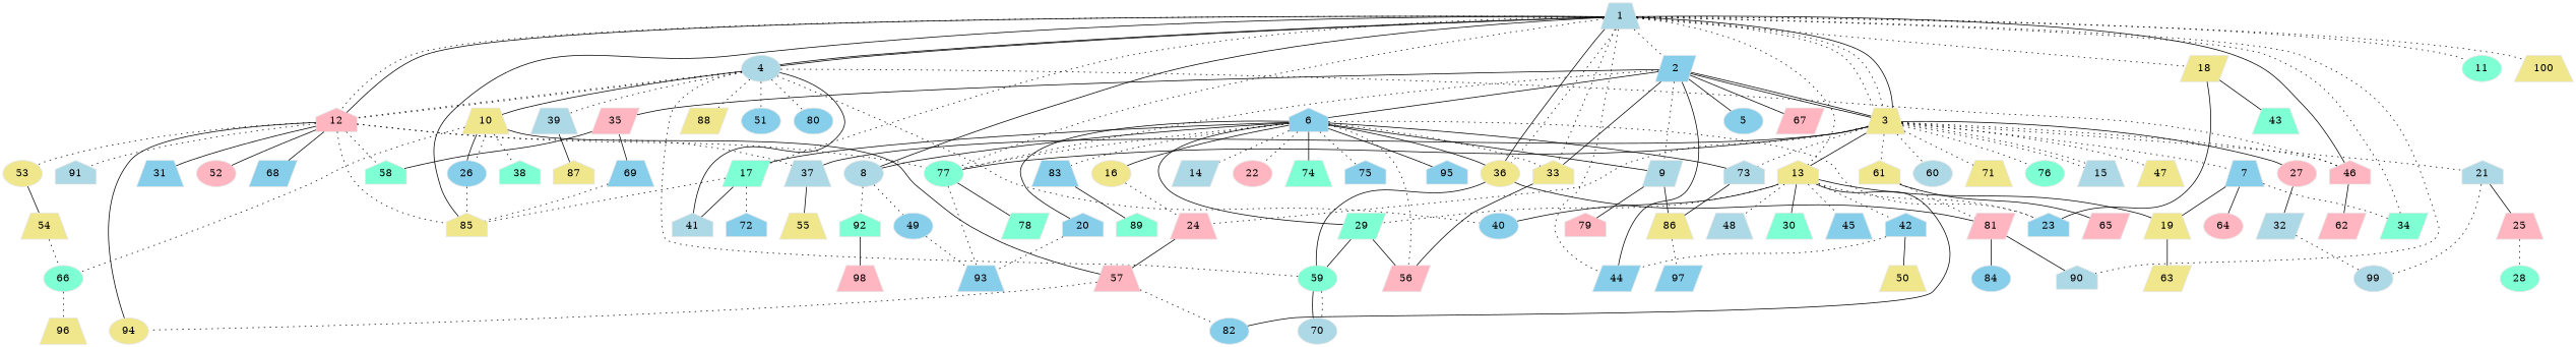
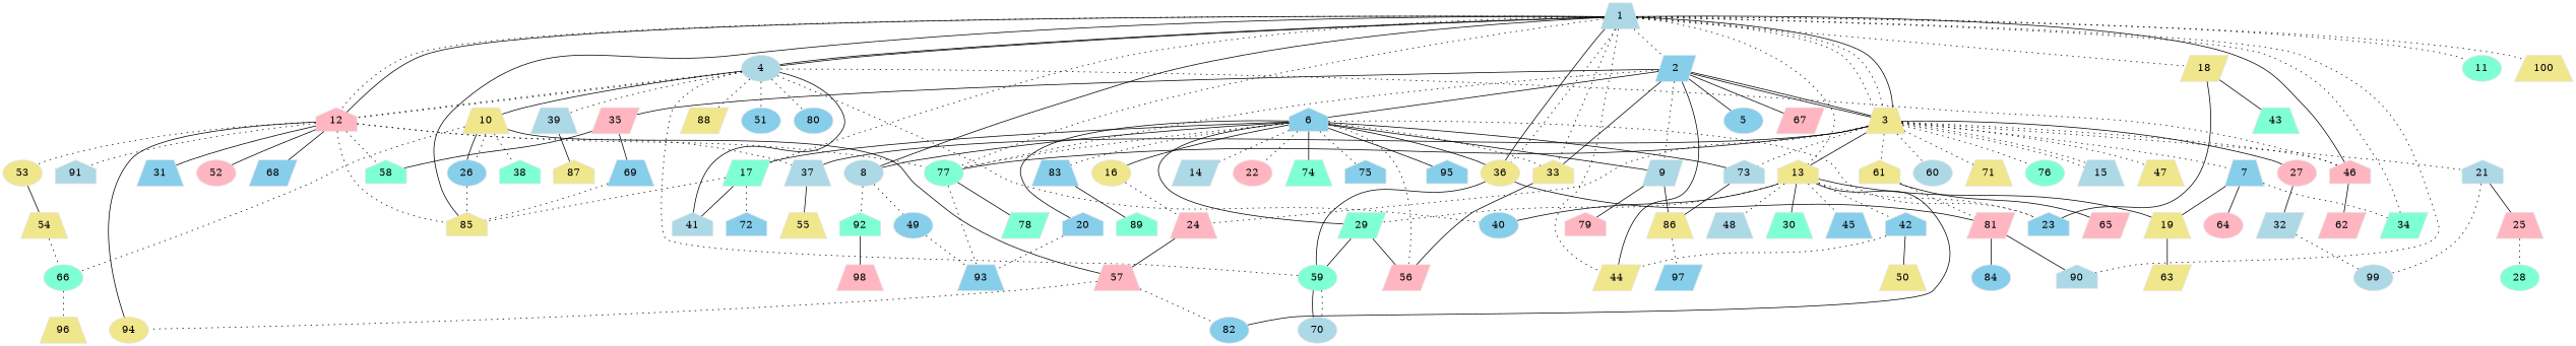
  graph {
    node [color=gray90 fillcolor=skyblue shape=trapezium style=filled]
    edge [style=dotted]
    1 [fillcolor=lightblue]
    2 [shape=parallelogram]
    3 [fillcolor=khaki]
    4 [fillcolor=lightblue shape=ellipse]
    8 [fillcolor=lightblue shape=ellipse]
    11 [fillcolor=aquamarine shape=ellipse]
    12 [fillcolor=lightpink shape=house]
    13 [fillcolor=khaki shape=house]
    17 [fillcolor=aquamarine shape=parallelogram]
    18 [fillcolor=khaki shape=parallelogram]
    33 [fillcolor=khaki shape=house]
    34 [fillcolor=aquamarine shape=parallelogram]
    36 [fillcolor=khaki shape=ellipse]
-   44 [shape=parallelogram]
+   44 [fillcolor=khaki shape=parallelogram]
    46 [fillcolor=lightpink shape=house]
    77 [fillcolor=aquamarine shape=ellipse]
    85 [fillcolor=khaki shape=house]
    90 [fillcolor=lightblue shape=house]
    100 [fillcolor=khaki]
    5 [shape=ellipse]
    6 [shape=house]
    9 [fillcolor=lightblue shape=parallelogram]
    35 [fillcolor=lightpink shape=parallelogram]
    67 [fillcolor=lightpink shape=parallelogram]
    7
    15 [fillcolor=lightblue]
    21 [fillcolor=lightblue shape=house]
    24 [fillcolor=lightpink]
    27 [fillcolor=lightpink shape=ellipse]
    37 [fillcolor=lightblue]
    47 [fillcolor=khaki]
    60 [fillcolor=lightblue shape=ellipse]
    61 [fillcolor=khaki shape=house]
    71 [fillcolor=khaki]
    73 [fillcolor=lightblue shape=house]
    76 [fillcolor=aquamarine shape=ellipse]
    10 [fillcolor=khaki]
    39 [fillcolor=lightblue]
    40 [shape=ellipse]
    41 [fillcolor=lightblue shape=house]
    51 [shape=ellipse]
    59 [fillcolor=aquamarine shape=ellipse]
    80 [shape=ellipse]
    88 [fillcolor=khaki shape=parallelogram]
    49 [shape=ellipse]
    92 [fillcolor=aquamarine shape=house]
    31
    52 [fillcolor=lightpink shape=ellipse]
    53 [fillcolor=khaki shape=ellipse]
    58 [fillcolor=aquamarine shape=house]
    68 [shape=parallelogram]
    91 [fillcolor=lightblue shape=house]
    94 [fillcolor=khaki shape=ellipse]
    23 [shape=house]
    29 [fillcolor=aquamarine shape=parallelogram]
    19 [fillcolor=khaki]
    30 [fillcolor=aquamarine]
    42 [shape=house]
    45
    48 [fillcolor=lightblue]
    82 [shape=ellipse]
    72 [shape=house]
    43 [fillcolor=aquamarine]
    56 [fillcolor=lightpink shape=parallelogram]
    81 [fillcolor=lightpink shape=parallelogram]
    62 [fillcolor=lightpink shape=parallelogram]
    93
    78 [fillcolor=aquamarine shape=parallelogram]
    14 [fillcolor=lightblue shape=parallelogram]
    16 [fillcolor=khaki shape=ellipse]
    20 [shape=house]
    22 [fillcolor=lightpink shape=ellipse]
    74 [fillcolor=aquamarine]
    75 [shape=house]
    83
    95 [shape=house]
    79 [fillcolor=lightpink shape=house]
    86 [fillcolor=khaki]
    69
    64 [fillcolor=lightpink shape=ellipse]
    25 [fillcolor=lightpink]
    99 [fillcolor=lightblue shape=ellipse]
    57 [fillcolor=lightpink]
    32 [fillcolor=lightblue shape=parallelogram]
    55 [fillcolor=khaki]
    65 [fillcolor=lightpink shape=parallelogram]
    26 [shape=ellipse]
    38 [fillcolor=aquamarine shape=house]
    66 [fillcolor=aquamarine shape=ellipse]
    87 [fillcolor=khaki shape=house]
    70 [fillcolor=lightblue shape=ellipse]
    89 [fillcolor=aquamarine shape=house]
    63 [fillcolor=khaki shape=parallelogram]
    98 [fillcolor=lightpink]
    97 [shape=parallelogram]
    96 [fillcolor=khaki]
    54 [fillcolor=khaki]
    50 [fillcolor=khaki]
    28 [fillcolor=aquamarine shape=ellipse]
    84 [shape=ellipse]
    1 -- 2
    1 -- 3
    1 -- 3
    1 -- 3 [style=solid]
    1 -- 4 [style=solid]
    1 -- 4 [style=solid]
    1 -- 8 [style=solid]
    1 -- 11
    1 -- 12
    1 -- 12 [style=solid]
    1 -- 13
    1 -- 17
    1 -- 18
    1 -- 33
    1 -- 34
    1 -- 36 [style=solid]
    1 -- 36
    1 -- 44
    1 -- 46 [style=solid]
    1 -- 77
    1 -- 85 [style=solid]
    1 -- 90
    1 -- 100
    2 -- 3 [style=solid]
    2 -- 3 [style=solid]
    2 -- 33 [style=solid]
    2 -- 44 [style=solid]
    2 -- 77
    2 -- 5 [style=solid]
    2 -- 6 [style=solid]
    2 -- 9
    2 -- 35 [style=solid]
    2 -- 67 [style=solid]
    3 -- 13 [style=solid]
    3 -- 46
    3 -- 77 [style=solid]
    3 -- 7
    3 -- 15
    3 -- 15
    3 -- 21
    3 -- 24
    3 -- 27 [style=solid]
    3 -- 37 [style=solid]
    3 -- 47
    3 -- 60
    3 -- 61
    3 -- 71
    3 -- 73
    3 -- 76
    4 -- 12
    4 -- 12
    4 -- 46
    4 -- 10 [style=solid]
    4 -- 39
    4 -- 40
    4 -- 41 [style=solid]
    4 -- 51
    4 -- 59
    4 -- 80
    4 -- 88
    8 -- 49
    8 -- 92
    12 -- 77
    12 -- 85
    12 -- 37
    12 -- 31 [style=solid]
    12 -- 52 [style=solid]
    12 -- 53
    12 -- 58
    12 -- 68 [style=solid]
    12 -- 91
    12 -- 94 [style=solid]
    13 -- 40 [style=solid]
    13 -- 23
    13 -- 29
    13 -- 19 [style=solid]
    13 -- 30 [style=solid]
    13 -- 42
    13 -- 45
    13 -- 48
    13 -- 82 [style=solid]
    17 -- 85
    17 -- 41 [style=solid]
    17 -- 72
    18 -- 23 [style=solid]
    18 -- 43 [style=solid]
    33 -- 56 [style=solid]
    36 -- 59 [style=solid]
    36 -- 81 [style=solid]
    46 -- 62 [style=solid]
    77 -- 93
    77 -- 78 [style=solid]
    6 -- 8 [style=solid]
    6 -- 17 [style=solid]
    6 -- 33
    6 -- 36 [style=solid]
    6 -- 77
    6 -- 9 [style=solid]
    6 -- 73 [style=solid]
    6 -- 23
    6 -- 29 [style=solid]
    6 -- 56
    6 -- 14
    6 -- 16 [style=solid]
    6 -- 20 [style=solid]
    6 -- 22
    6 -- 74 [style=solid]
    6 -- 75
    6 -- 83
    6 -- 95 [style=solid]
    9 -- 79 [style=solid]
    9 -- 86 [style=solid]
    35 -- 58 [style=solid]
    35 -- 69 [style=solid]
    7 -- 34
    7 -- 19 [style=solid]
    7 -- 64 [style=solid]
    21 -- 25 [style=solid]
    21 -- 99
    24 -- 57 [style=solid]
    27 -- 32 [style=solid]
    37 -- 55 [style=solid]
    61 -- 81
    61 -- 65 [style=solid]
    73 -- 86 [style=solid]
    10 -- 57 [style=solid]
    10 -- 26 [style=solid]
    10 -- 26
    10 -- 38
    10 -- 66
    39 -- 87 [style=solid]
    59 -- 70 [style=solid]
    59 -- 70
    49 -- 93
    92 -- 98 [style=solid]
    53 -- 54 [style=solid]
    29 -- 59 [style=solid]
    29 -- 56 [style=solid]
    19 -- 63 [style=solid]
    42 -- 44
    42 -- 50 [style=solid]
    81 -- 90 [style=solid]
    81 -- 84 [style=solid]
    16 -- 24
    20 -- 93
    83 -- 89 [style=solid]
    86 -- 97
    69 -- 85
    25 -- 28
    57 -- 94
    57 -- 82
    32 -- 99
    26 -- 85
    66 -- 96
    54 -- 66
  }
